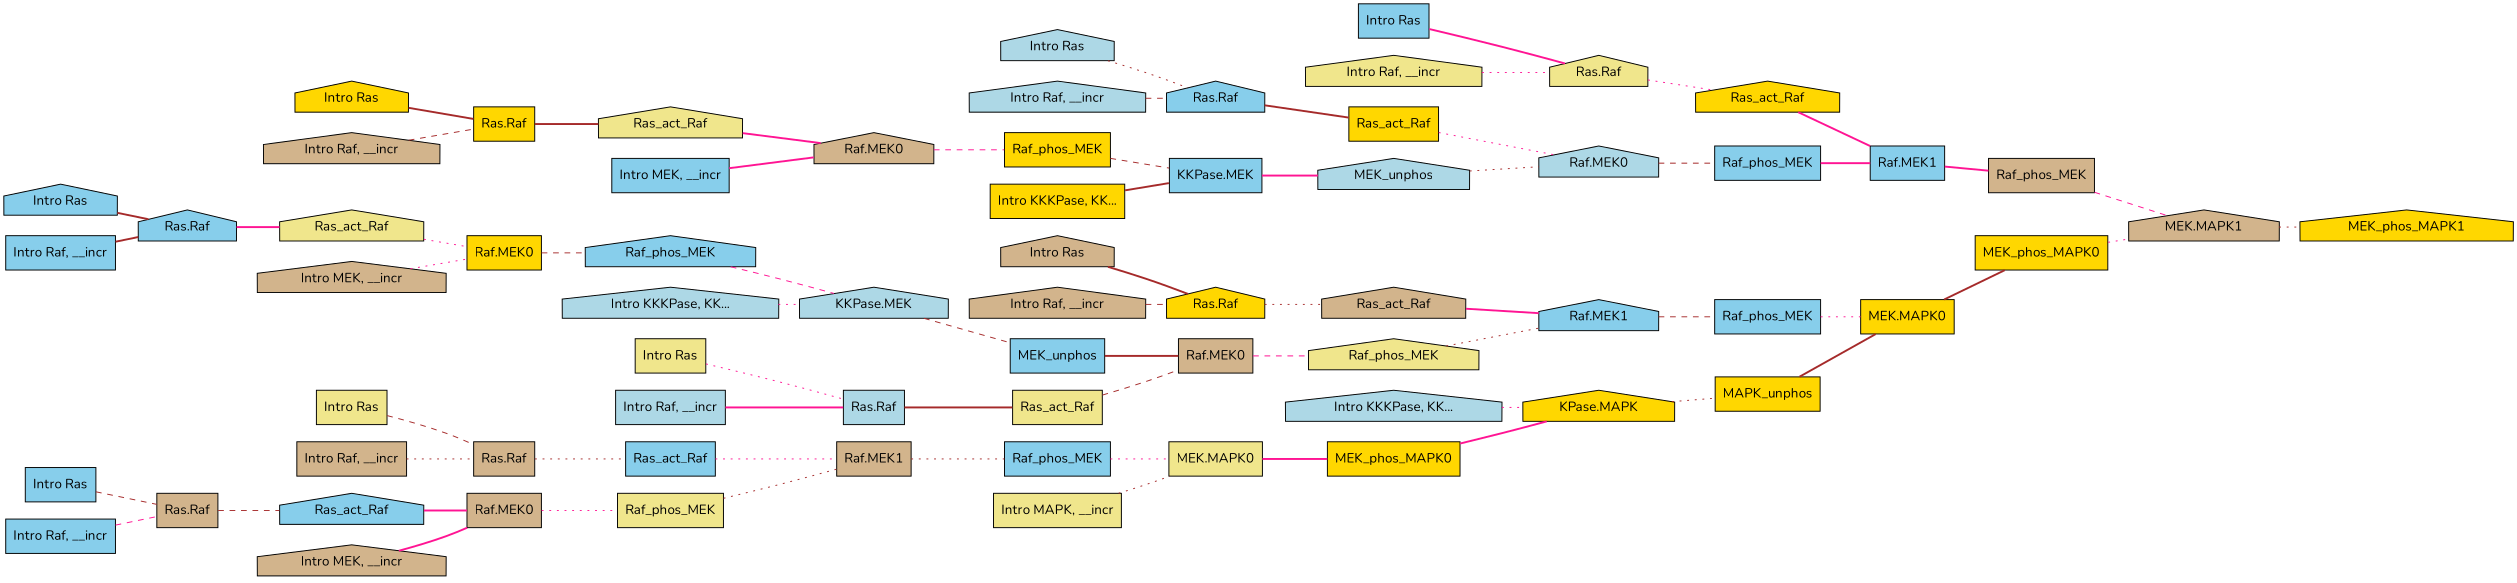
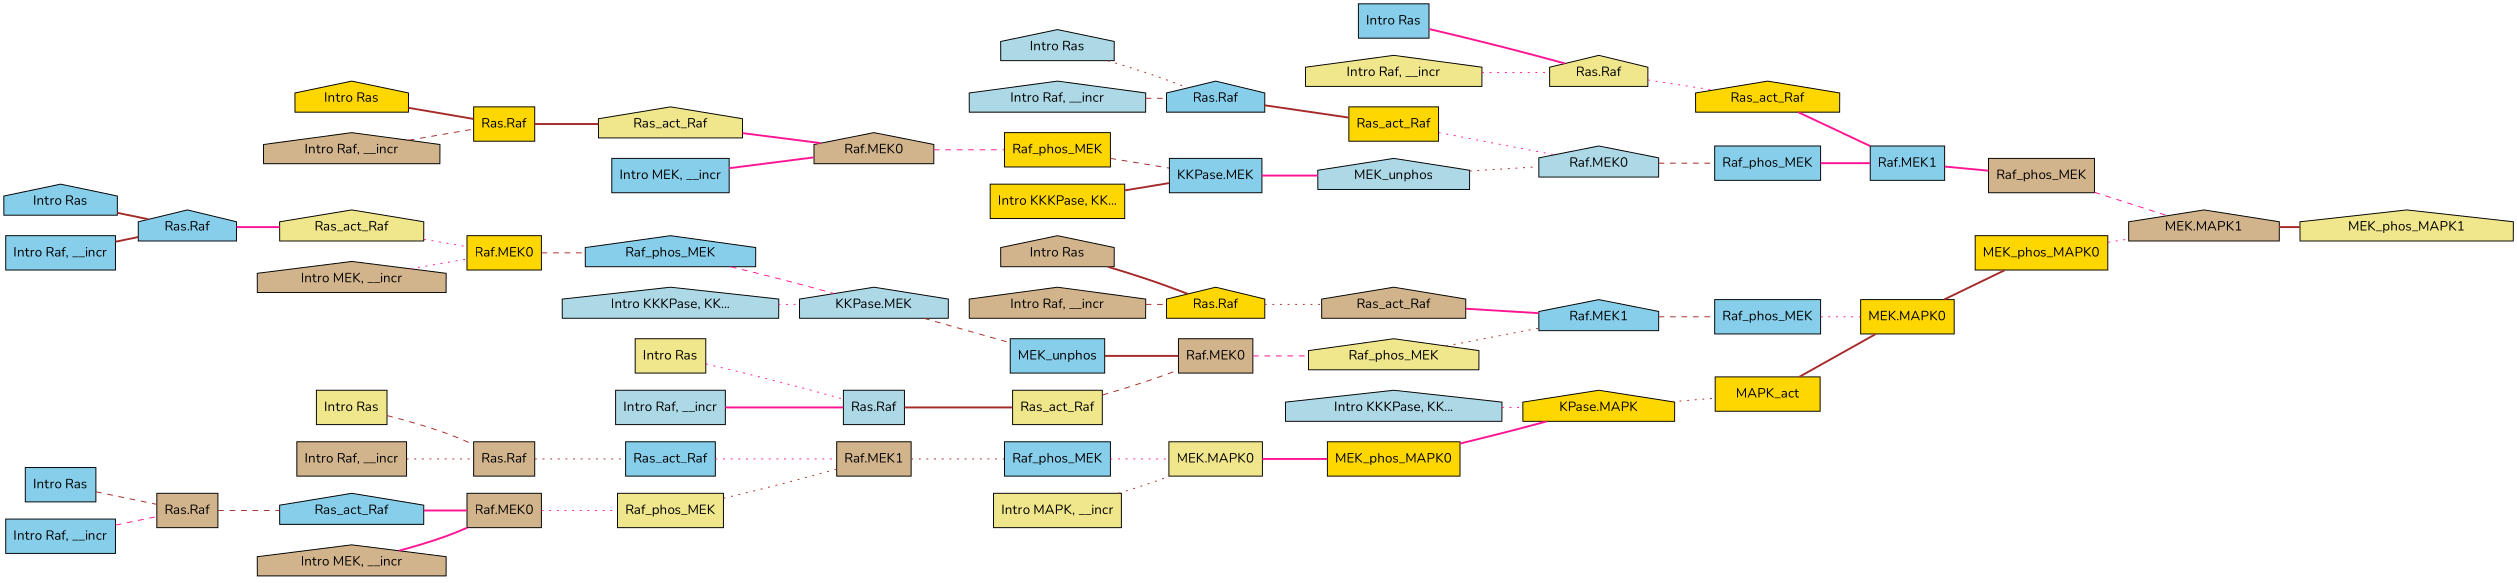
  digraph {
    fontname=Nunito
    rankdir=LR
    ranksep=0.30
    node [fillcolor=skyblue fontname=Nunito shape=box style=filled]
    edge [color=brown dir=none fontname=Nunito style=bold]
    n1 [label="Intro Ras" shape=house]
    n2 [label="Ras.Raf" shape=house]
    n3 [fillcolor=khaki label=Ras_act_Raf shape=house]
    n4 [label="Intro Ras"]
    n5 [fillcolor=khaki label="Ras.Raf" shape=house]
    n6 [fillcolor=gold label=Ras_act_Raf shape=house]
    n7 [fillcolor=lightblue label="Intro Ras" shape=house]
    n8 [label="Ras.Raf" shape=house]
    n9 [fillcolor=gold label=Ras_act_Raf]
    n10 [fillcolor=tan label="Intro Ras" shape=house]
    n11 [fillcolor=gold label="Ras.Raf" shape=house]
    n12 [fillcolor=tan label=Ras_act_Raf shape=house]
    n13 [fillcolor=khaki label="Intro Ras"]
    n14 [fillcolor=tan label="Ras.Raf"]
    n15 [label=Ras_act_Raf]
    n16 [fillcolor=gold label="Intro Ras" shape=house]
    n17 [fillcolor=gold label="Ras.Raf"]
    n18 [fillcolor=khaki label=Ras_act_Raf shape=house]
    n19 [label="Intro Ras"]
    n20 [fillcolor=tan label="Ras.Raf"]
    n21 [label=Ras_act_Raf shape=house]
    n22 [fillcolor=khaki label="Intro Ras"]
    n23 [fillcolor=lightblue label="Ras.Raf"]
    n24 [fillcolor=khaki label=Ras_act_Raf]
    n25 [label="Intro Raf, __incr"]
    n26 [fillcolor=tan label="Intro Raf, __incr" shape=house]
    n27 [label="Intro Raf, __incr"]
    n28 [fillcolor=tan label="Intro Raf, __incr" shape=house]
    n29 [fillcolor=lightblue label="Intro Raf, __incr" shape=house]
    n30 [fillcolor=lightblue label="Intro Raf, __incr"]
    n31 [fillcolor=tan label="Intro Raf, __incr"]
    n32 [fillcolor=khaki label="Intro Raf, __incr" shape=house]
    n33 [fillcolor=tan label="Intro MEK, __incr" shape=house]
    n34 [fillcolor=tan label="Raf.MEK0"]
    n35 [fillcolor=khaki label=Raf_phos_MEK]
    n36 [label="Intro MEK, __incr"]
    n37 [fillcolor=tan label="Raf.MEK0" shape=house]
    n38 [fillcolor=gold label=Raf_phos_MEK]
    n39 [fillcolor=tan label="Intro MEK, __incr" shape=house]
    n40 [fillcolor=gold label="Raf.MEK0"]
    n41 [label=Raf_phos_MEK shape=house]
    n42 [fillcolor=khaki label="Intro MAPK, __incr"]
    n43 [fillcolor=khaki label="MEK.MAPK0"]
    n44 [fillcolor=gold label=MEK_phos_MAPK0]
    n45 [fillcolor=gold label="Intro KKKPase, KK..."]
    n46 [label="KKPase.MEK"]
    n47 [fillcolor=lightblue label=MEK_unphos shape=house]
    n48 [fillcolor=lightblue label="Intro KKKPase, KK..." shape=house]
    n49 [fillcolor=gold label="KPase.MAPK" shape=house]
-   n50 [fillcolor=gold label=MAPK_unphos]
+   n50 [fillcolor=gold label=MAPK_act]
    n51 [fillcolor=lightblue label="Intro KKKPase, KK..." shape=house]
    n52 [fillcolor=lightblue label="KKPase.MEK" shape=house]
    n53 [label=MEK_unphos]
    n54 [fillcolor=lightblue label="Raf.MEK0" shape=house]
    n55 [fillcolor=tan label="Raf.MEK0"]
    n56 [fillcolor=khaki label=Raf_phos_MEK shape=house]
    n57 [label="Raf.MEK1"]
    n58 [label=Raf_phos_MEK]
    n59 [fillcolor=tan label=Raf_phos_MEK]
    n60 [label="Raf.MEK1" shape=house]
    n61 [fillcolor=tan label="Raf.MEK1"]
    n62 [label=Raf_phos_MEK]
    n63 [label=Raf_phos_MEK]
    n64 [fillcolor=gold label="MEK.MAPK0"]
    n65 [fillcolor=tan label="MEK.MAPK1" shape=house]
    n66 [fillcolor=gold label=MEK_phos_MAPK0]
-   n67 [fillcolor=gold label=MEK_phos_MAPK1 shape=house]
+   n67 [fillcolor=khaki label=MEK_phos_MAPK1 shape=house]
    n1 -> n2
    n2 -> n3 [color=deeppink]
    n3 -> n40 [color=deeppink style=dotted]
    n4 -> n5 [color=deeppink]
    n5 -> n6 [color=deeppink style=dotted]
    n6 -> n57 [color=deeppink]
    n7 -> n8 [style=dotted]
    n8 -> n9
    n9 -> n54 [color=deeppink style=dotted]
    n10 -> n11
    n11 -> n12 [style=dotted]
    n12 -> n60 [color=deeppink]
    n13 -> n14 [style=dashed]
    n14 -> n15 [style=dotted]
    n15 -> n61 [color=deeppink style=dotted]
    n16 -> n17
    n17 -> n18
    n18 -> n37 [color=deeppink]
    n19 -> n20 [style=dashed]
    n20 -> n21 [style=dashed]
    n21 -> n34 [color=deeppink]
    n22 -> n23 [color=deeppink style=dotted]
    n23 -> n24
    n24 -> n55 [style=dashed]
    n25 -> n2
    n26 -> n17 [style=dashed]
    n27 -> n20 [color=deeppink style=dashed]
    n28 -> n11 [style=dashed]
    n29 -> n8 [style=dashed]
    n30 -> n23 [color=deeppink]
    n31 -> n14 [style=dotted]
    n32 -> n5 [color=deeppink style=dotted]
    n33 -> n34 [color=deeppink]
    n34 -> n35 [color=deeppink style=dotted]
    n35 -> n61 [style=dotted]
    n36 -> n37 [color=deeppink]
    n37 -> n38 [color=deeppink style=dashed]
    n38 -> n46 [style=dashed]
    n39 -> n40 [color=deeppink style=dotted]
    n40 -> n41 [style=dashed]
    n41 -> n52 [color=deeppink style=dashed]
    n42 -> n43 [style=dotted]
    n43 -> n44 [color=deeppink]
    n44 -> n49 [color=deeppink]
    n45 -> n46
    n46 -> n47 [color=deeppink]
    n47 -> n54 [style=dotted]
    n48 -> n49 [color=deeppink style=dotted]
    n49 -> n50 [style=dotted]
    n50 -> n64
    n51 -> n52 [color=deeppink style=dotted]
    n52 -> n53 [style=dashed]
    n53 -> n55
    n54 -> n58 [style=dashed]
    n55 -> n56 [color=deeppink style=dashed]
    n56 -> n60 [style=dotted]
    n57 -> n59 [color=deeppink]
    n58 -> n57 [color=deeppink]
    n59 -> n65 [color=deeppink style=dashed]
    n60 -> n63 [style=dashed]
    n61 -> n62 [style=dotted]
    n62 -> n43 [color=deeppink style=dotted]
    n63 -> n64 [color=deeppink style=dotted]
    n64 -> n66
-   n65 -> n67 [style=dotted]
+   n65 -> n67
    n66 -> n65 [color=deeppink style=dotted]
  }
